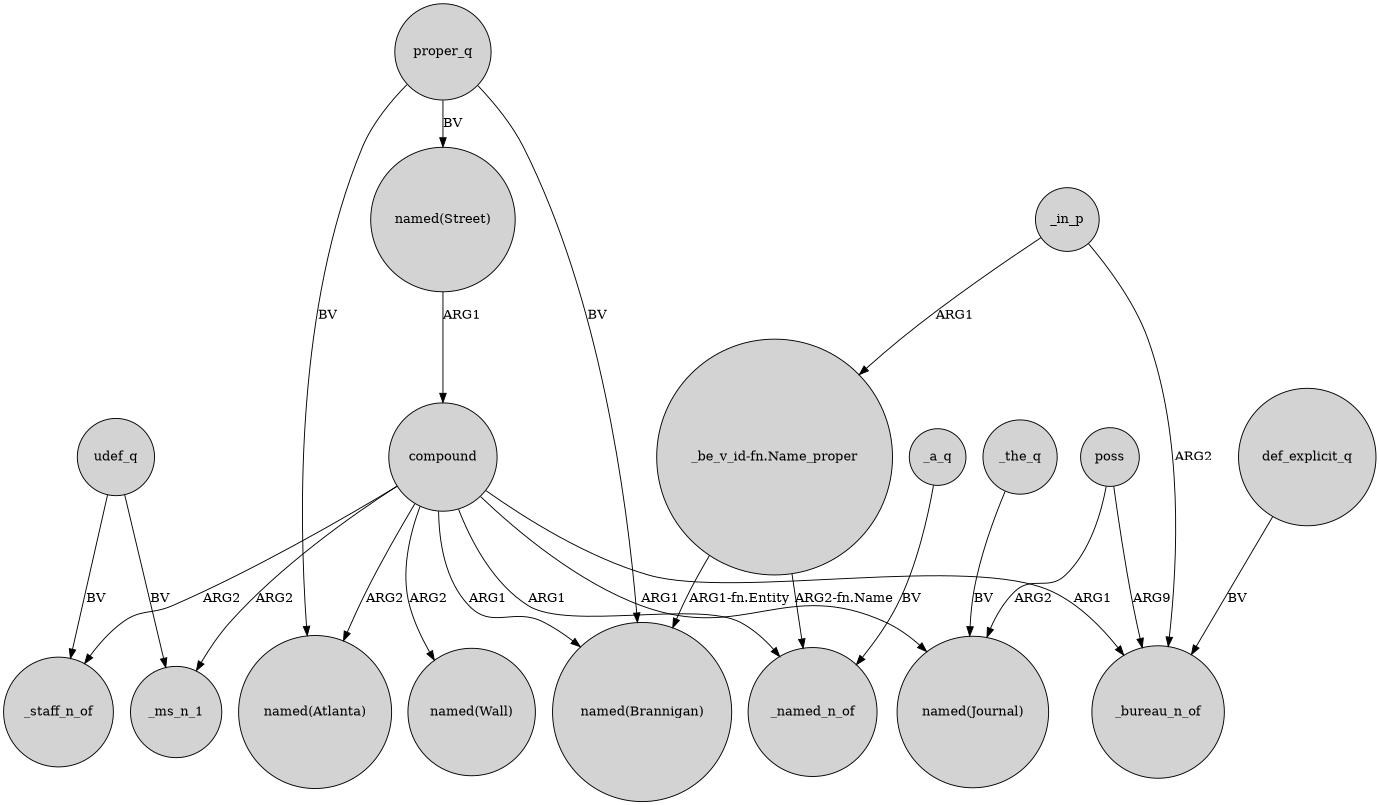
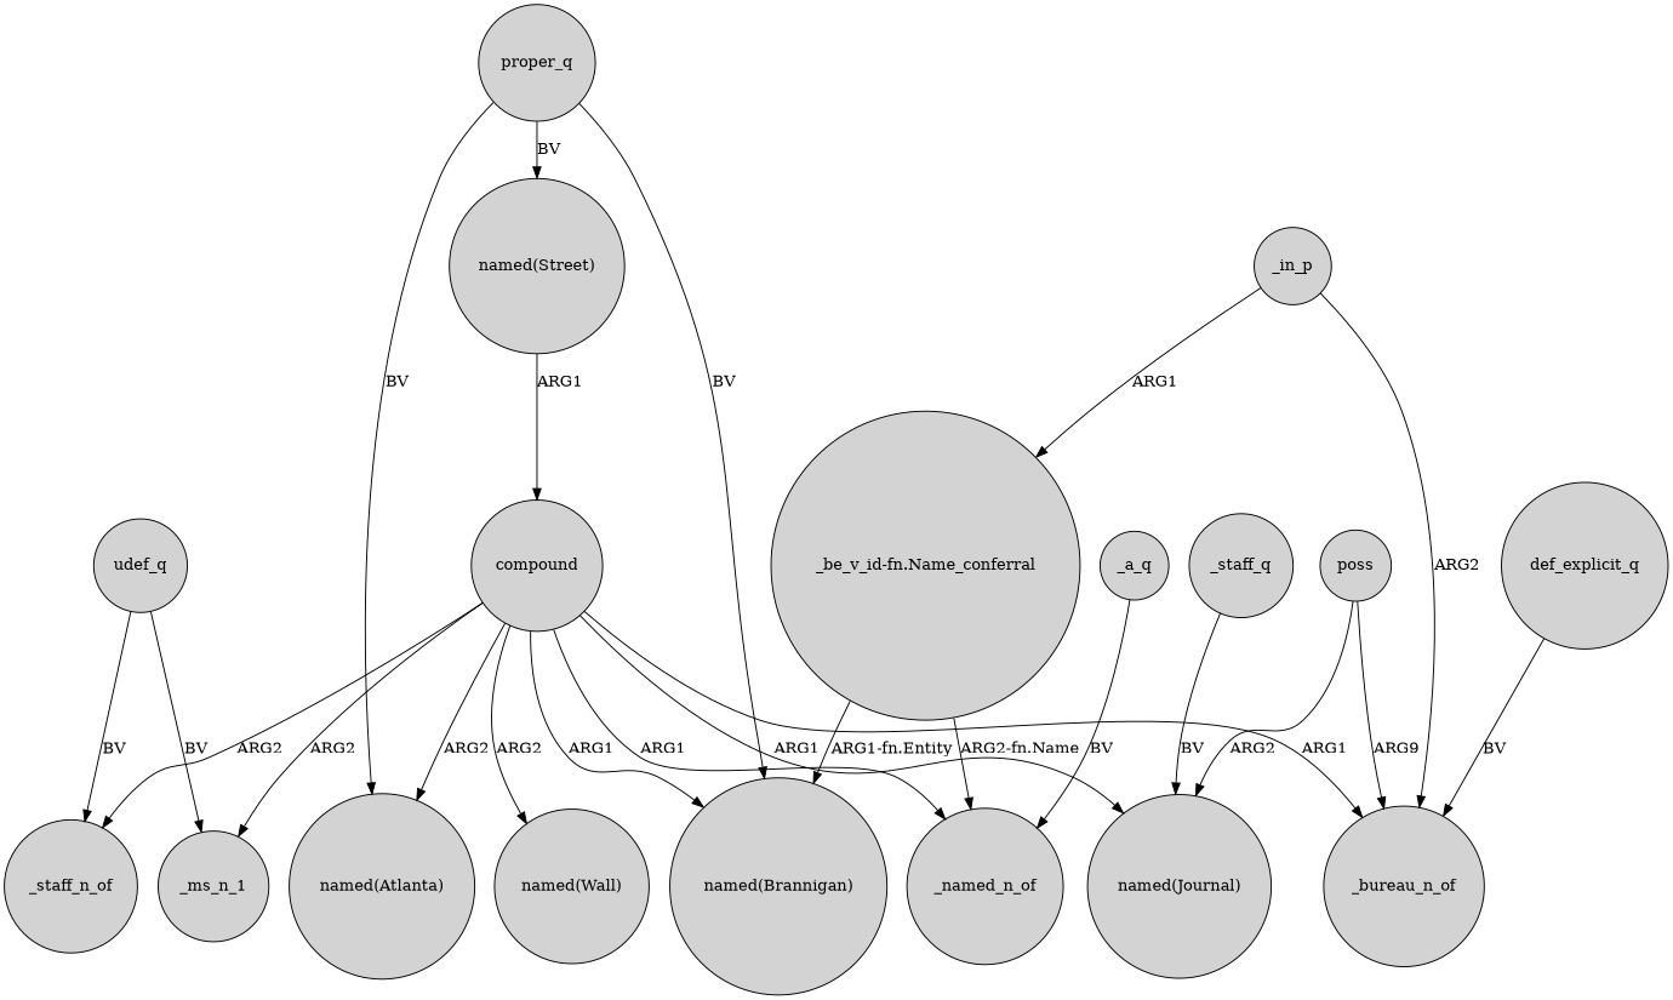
  digraph {
    node [shape=circle style=filled]
    compound
    _ms_n_1
    _staff_n_of
    n4 [label=_named_n_of]
    "named(Atlanta)"
    "named(Journal)"
    _bureau_n_of
    "named(Brannigan)"
    "named(Wall)"
    "named(Street)"
    udef_q
    proper_q
    poss
-   "_be_v_id-fn.Name_conferral" [label="_be_v_id-fn.Name_proper"]
+   "_be_v_id-fn.Name_conferral"
    _in_p
-   _the_q
+   _the_q [label=_staff_q]
    def_explicit_q
    _a_q
    compound -> _ms_n_1 [label=ARG2]
    compound -> _staff_n_of [label=ARG2]
    compound -> n4 [label=ARG1]
    compound -> "named(Atlanta)" [label=ARG2]
    compound -> "named(Journal)" [label=ARG1]
    compound -> _bureau_n_of [label=ARG1]
    compound -> "named(Brannigan)" [label=ARG1]
    compound -> "named(Wall)" [label=ARG2]
    "named(Street)" -> compound [label=ARG1]
    udef_q -> _ms_n_1 [label=BV]
    udef_q -> _staff_n_of [label=BV]
    proper_q -> "named(Atlanta)" [label=BV]
    proper_q -> "named(Brannigan)" [label=BV]
    proper_q -> "named(Street)" [label=BV]
    poss -> "named(Journal)" [label=ARG2]
    poss -> _bureau_n_of [label=ARG9]
    "_be_v_id-fn.Name_conferral" -> n4 [label="ARG2-fn.Name"]
    "_be_v_id-fn.Name_conferral" -> "named(Brannigan)" [label="ARG1-fn.Entity"]
    _in_p -> _bureau_n_of [label=ARG2]
    _in_p -> "_be_v_id-fn.Name_conferral" [label=ARG1]
    _the_q -> "named(Journal)" [label=BV]
    def_explicit_q -> _bureau_n_of [label=BV]
    _a_q -> n4 [label=BV]
  }
